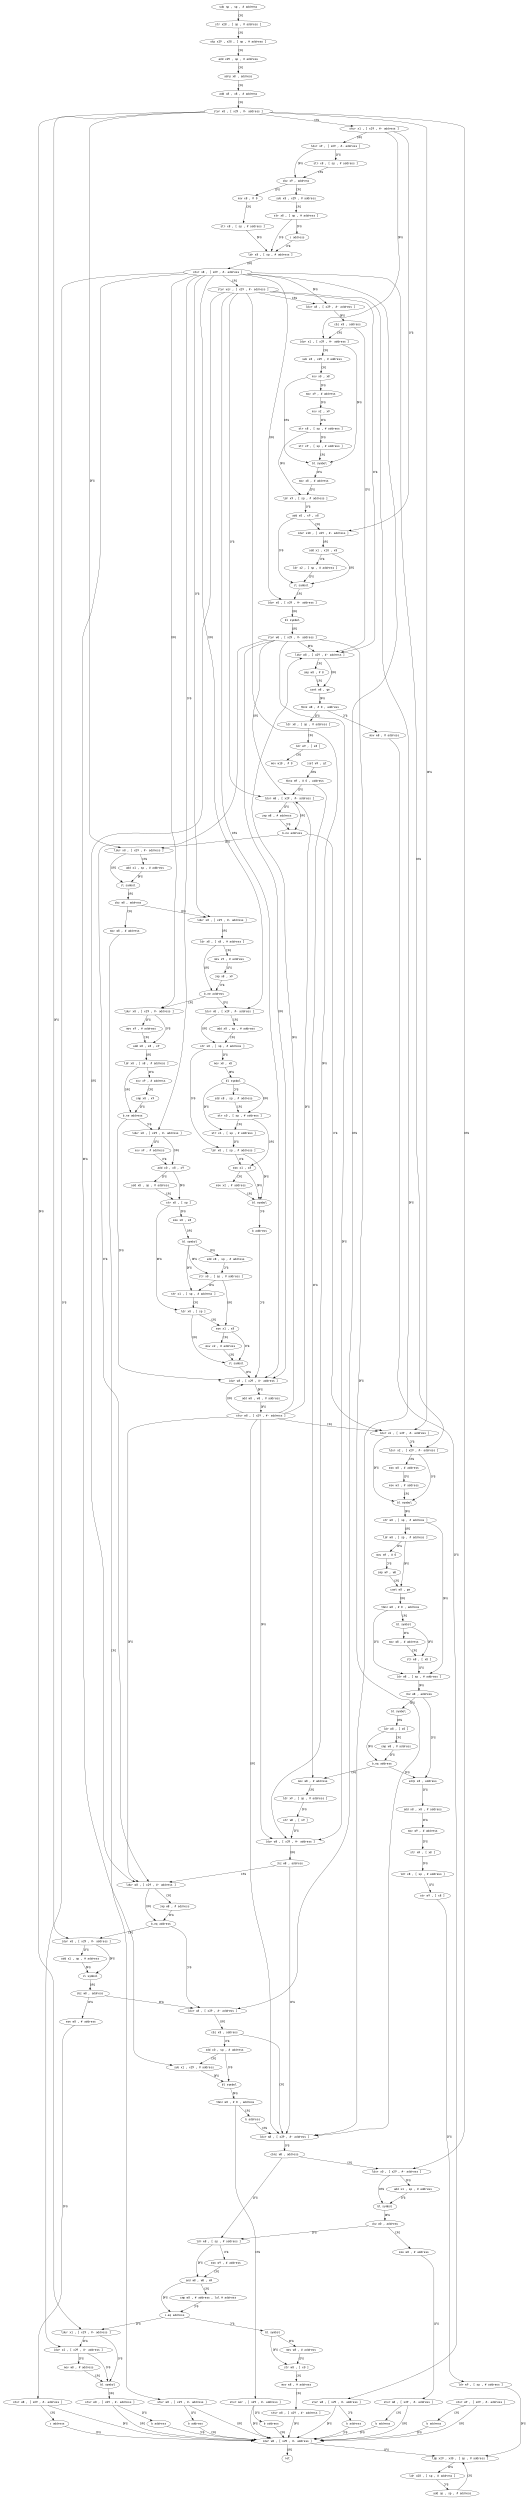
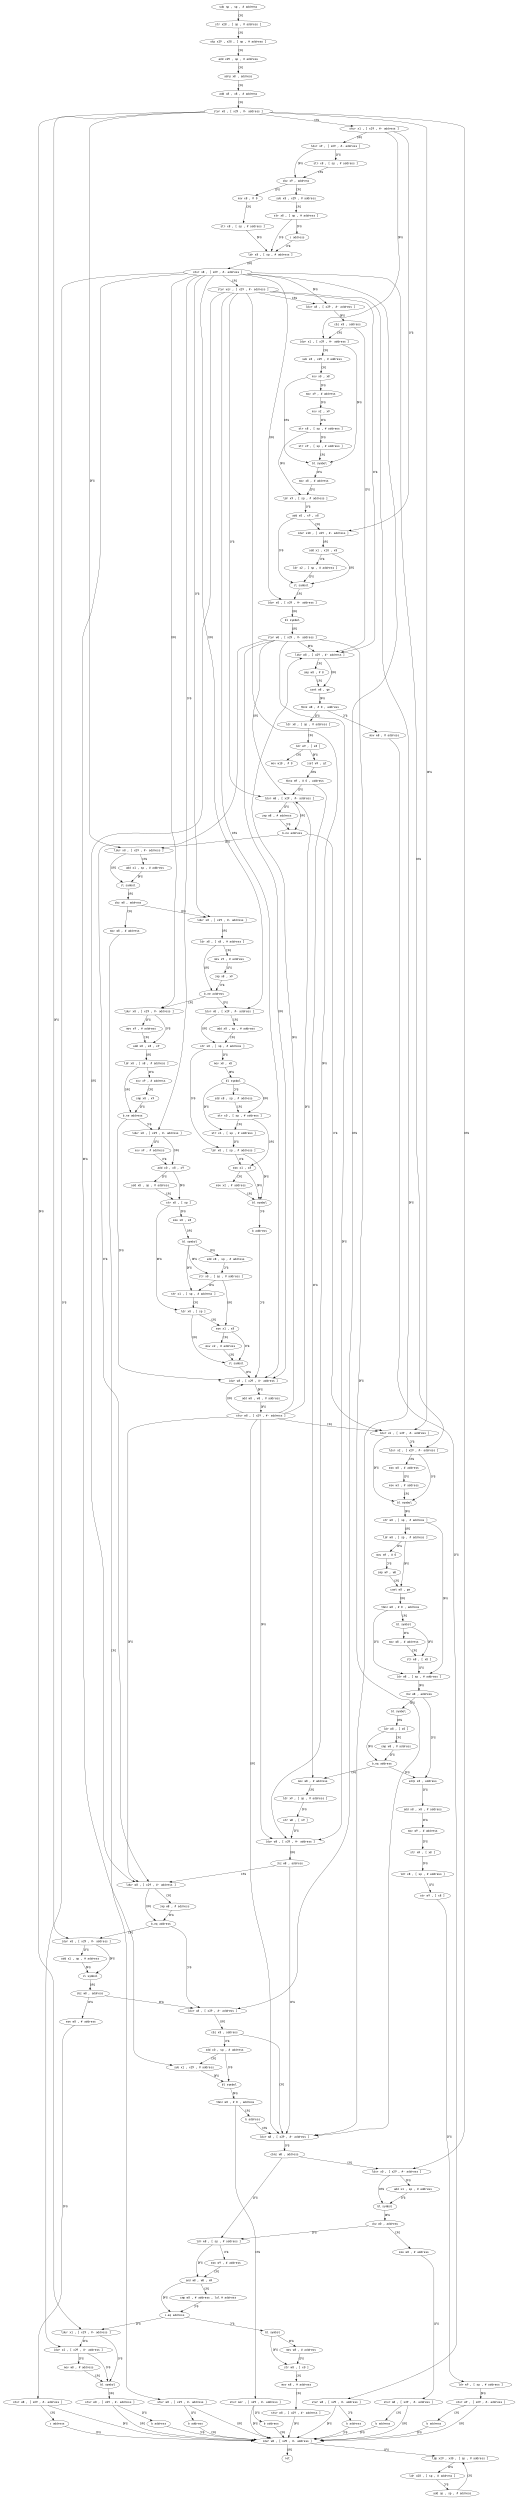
  digraph {
    fontname="JetBrains Mono"
    node [fontname="JetBrains Mono"]
    edge [fontname="JetBrains Mono"]
    n1 [label="sub sp , sp , # address"]
    n2 [label="str x28 , [ sp , # address ]"]
    n3 [label="stp x29 , x30 , [ sp , # address ]"]
    n4 [label="add x29 , sp , # address"]
    n5 [label="adrp x8 , address"]
    n6 [label="add x8 , x8 , # address"]
    n7 [label="stur x0 , [ x29 , #- address ]"]
    n8 [label="stur x1 , [ x29 , #- address ]"]
    n9 [label="ldur x1 , [ x29 , #- address ]"]
    n10 [label="ldur x0 , [ x29 , #- address ]"]
    n11 [label="ldur x0 , [ x29 , #- address ]"]
    n12 [label="ldur x0 , [ x29 , #- address ]"]
    n13 [label="ldur x1 , [ x29 , #- address ]"]
    n14 [label="ldur x9 , [ x29 , #- address ]"]
    n15 [label="ldur x1 , [ x29 , #- address ]"]
    n16 [label="ldur x10 , [ x29 , #- address ]"]
    n17 [label="ldur x2 , [ x29 , #- address ]"]
    n18 [label="bl symbol"]
    n19 [label="add x1 , sp , # address"]
    n20 [label="bl symbol"]
    n21 [label="add x1 , sp , # address"]
    n22 [label="bl symbol"]
    n23 [label="add x1 , sp , # address"]
    n24 [label="bl symbol"]
    n25 [label="ldur x2 , [ x29 , #- address ]"]
    n26 [label="bl symbol"]
    n27 [label="str x8 , [ sp , # address ]"]
    n28 [label="cbz x9 , address"]
    n29 [label="sub x8 , x29 , # address"]
    n30 [label="bl symbol"]
    n31 [label="add x1 , x10 , x8"]
    n32 [label="mov x8 , # 0"]
    n33 [label="sub x8 , x29 , # address"]
    n34 [label="str x8 , [ sp , # address ]"]
    n35 [label="str x8 , [ sp , # address ]"]
    n36 [label="ldr x8 , [ sp , # address ]"]
    n37 [label="b address"]
    n38 [label="stur x8 , [ x29 , #- address ]"]
    n39 [label="ldur x0 , [ x29 , #- address ]"]
    n40 [label="stur wzr , [ x29 , #- address ]"]
    n41 [label="ldur x8 , [ x29 , #- address ]"]
    n42 [label="ldur x8 , [ x29 , #- address ]"]
    n43 [label="ldur x8 , [ x29 , #- address ]"]
    n44 [label="ldur x8 , [ x29 , #- address ]"]
    n45 [label="ldur x0 , [ x29 , #- address ]"]
    n46 [label="sub x1 , x29 , # address"]
    n47 [label="ldur x8 , [ x29 , #- address ]"]
    n48 [label="ldur w8 , [ x29 , #- address ]"]
    n49 [label="cmp w8 , # 0"]
    n50 [label="cset w8 , ge"]
    n51 [label="tbnz w8 , # 0 , address"]
    n52 [label="ldr x8 , [ sp , # address ]"]
    n53 [label="mov w8 , # address"]
    n54 [label="ldr w9 , [ x8 ]"]
    n55 [label="stur w8 , [ x29 , #- address ]"]
    n56 [label="mov w10 , # 0"]
    n57 [label="cset w9 , gt"]
    n58 [label="b address"]
    n59 [label="ldur w0 , [ x29 , #- address ]"]
    n60 [label="mov x0 , x8"]
    n61 [label="mov x8 , # address"]
    n62 [label="mov x9 , # address"]
    n63 [label="mov x2 , x9"]
    n64 [label="str x8 , [ sp , # address ]"]
    n65 [label="str x9 , [ sp , # address ]"]
    n66 [label="ldr x9 , [ sp , # address ]"]
    n67 [label="add x0 , x9 , x8"]
    n68 [label="bl symbol"]
    n69 [label="ldr x2 , [ sp , # address ]"]
    n70 [label="bl symbol"]
    n71 [label="stur w0 , [ x29 , #- address ]"]
    n72 [label="ldur w8 , [ x29 , #- address ]"]
    n73 [label="ldur w8 , [ x29 , #- address ]"]
    n74 [label="ldur w8 , [ x29 , #- address ]"]
    n75 [label="ldur w8 , [ x29 , #- address ]"]
    n76 [label="ldur w8 , [ x29 , #- address ]"]
    n77 [label="cmp w8 , # address"]
    n78 [label="b.ne address"]
    n79 [label="cbz w8 , address"]
    n80 [label="cbnz w8 , address"]
    n81 [label="cmp w8 , # address"]
    n82 [label="b.eq address"]
    n83 [label="add w8 , w8 , # address"]
    n84 [label="cbz x8 , address"]
    n85 [label="cbz x8 , address"]
    n86 [label="mov w0 , # address"]
    n87 [label="ldr x8 , [ x8 , # address ]"]
    n88 [label="mov x9 , # address"]
    n89 [label="add x8 , x8 , x9"]
    n90 [label="add x8 , sp , # address"]
    n91 [label="str x0 , [ sp , # address ]"]
    n92 [label="mov w0 , # address"]
    n93 [label="bl symbol"]
    n94 [label="mov x9 , # address"]
    n95 [label="add x0 , x8 , x9"]
    n96 [label="tbnz w9 , # 0 , address"]
    n97 [label="mov w8 , # address"]
    n98 [label="ldr x9 , [ sp , # address ]"]
    n99 [label="str w8 , [ x9 ]"]
    n100 [label="ldp x29 , x30 , [ sp , # address ]"]
    n101 [label=ret]
    n102 [label="ldr x28 , [ sp , # address ]"]
    n103 [label="ldr w8 , [ sp , # address ]"]
    n104 [label="str w0 , [ sp , # address ]"]
    n105 [label="cbz w0 , address"]
    n106 [label="add sp , sp , # address"]
    n107 [label="mov w9 , # address"]
    n108 [label="and w8 , w8 , w9"]
    n109 [label="cmp w8 , # address , lsl # address"]
    n110 [label="b.eq address"]
    n111 [label="cbz w0 , address"]
    n112 [label="add x0 , sp , # address"]
    n113 [label="cbz w0 , address"]
    n114 [label="mov w3 , # address"]
    n115 [label="ldr w8 , [ sp , # address ]"]
    n116 [label="ldr w8 , [ sp , # address ]"]
    n117 [label="mov w9 , # 0"]
    n118 [label="cset w8 , ge"]
    n119 [label="cbz w8 , address"]
    n120 [label="ldr w9 , [ sp , # address ]"]
    n121 [label="stur w9 , [ x29 , #- address ]"]
    n122 [label="cmp w9 , w8"]
    n123 [label="tbnz w8 , # 0 , address"]
    n124 [label="bl symbol"]
    n125 [label="mov w8 , # address"]
    n126 [label="str w8 , [ x0 ]"]
    n127 [label="adrp x8 , address"]
    n128 [label="bl symbol"]
    n129 [label="mov w8 , # address"]
    n130 [label="stur w8 , [ x29 , #- address ]"]
    n131 [label="mov x9 , # address"]
    n132 [label="b.ne address"]
    n133 [label="b address"]
    n134 [label="bl symbol"]
    n135 [label="mov w8 , # address"]
    n136 [label="str w8 , [ x0 ]"]
    n137 [label="mov w8 , # address"]
    n138 [label="stur w0 , [ x29 , #- address ]"]
    n139 [label="mov w8 , # address"]
    n140 [label="stur w8 , [ x29 , #- address ]"]
    n141 [label="b address"]
    n142 [label="tbnz w0 , # 0 , address"]
    n143 [label="mov w8 , # address"]
    n144 [label="stur w8 , [ x29 , #- address ]"]
    n145 [label="b address"]
    n146 [label="add x8 , x8 , # address"]
    n147 [label="ldr w8 , [ x0 ]"]
    n148 [label="mov w9 , # address"]
    n149 [label="cmp w8 , # address"]
    n150 [label="b.eq address"]
    n151 [label="cmp x8 , x9"]
    n152 [label="ldr x8 , [ x8 , # address ]"]
    n153 [label="mov x0 , x8"]
    n154 [label="ldr x0 , [ sp , # address ]"]
    n155 [label="stur w8 , [ x29 , #- address ]"]
    n156 [label="b address"]
    n157 [label="stur wzr , [ x29 , #- address ]"]
    n158 [label="b address"]
    n159 [label="b address"]
    n160 [label="str w9 , [ x8 ]"]
    n161 [label="ldr x8 , [ sp , # address ]"]
    n162 [label="str w9 , [ x8 ]"]
    n163 [label="b address"]
    n164 [label="mov x9 , # address"]
    n165 [label="b.ne address"]
    n166 [label="cmp x8 , x9"]
    n167 [label="stur w8 , [ x29 , #- address ]"]
    n168 [label="add x8 , sp , # address"]
    n169 [label="str x0 , [ sp ]"]
    n170 [label="bl symbol"]
    n171 [label="mov x1 , x8"]
    n172 [label="bl symbol"]
    n173 [label="add x8 , sp , # address"]
    n174 [label="str x0 , [ sp , # address ]"]
    n175 [label="str x1 , [ sp , # address ]"]
    n176 [label="mov x2 , # address"]
    n177 [label="b address"]
    n178 [label="mov x0 , x8"]
    n179 [label="ldr x0 , [ sp ]"]
    n180 [label="bl symbol"]
    n181 [label="mov x1 , x8"]
    n182 [label="bl symbol"]
    n183 [label="add x8 , sp , # address"]
    n184 [label="str x0 , [ sp , # address ]"]
    n185 [label="str x1 , [ sp , # address ]"]
    n186 [label="mov x2 , # address"]
    n1 -> n2 [label=CFG]
    n2 -> n3 [label=CFG]
    n3 -> n4 [label=CFG]
    n4 -> n5 [label=CFG]
    n5 -> n6 [label=CFG]
    n6 -> n7 [label=CFG]
    n7 -> n8 [label=CFG]
    n7 -> n9 [label=DFG]
    n7 -> n10 [label=DFG]
    n7 -> n11 [label=DFG]
    n7 -> n12 [label=DFG]
    n7 -> n13 [label=DFG]
    n8 -> n14 [label=DFG]
    n8 -> n15 [label=DFG]
    n8 -> n16 [label=DFG]
    n9 -> n17 [label=CFG]
    n9 -> n18 [label=DFG]
    n10 -> n19 [label=CFG]
    n10 -> n20 [label=DFG]
    n11 -> n21 [label=CFG]
    n11 -> n22 [label=DFG]
    n12 -> n23 [label=CFG]
    n12 -> n24 [label=DFG]
    n13 -> n25 [label=CFG]
    n13 -> n26 [label=DFG]
    n14 -> n27 [label=CFG]
    n14 -> n28 [label=DFG]
    n15 -> n29 [label=CFG]
    n15 -> n30 [label=DFG]
    n16 -> n31 [label=DFG]
    n17 -> n18 [label=DFG]
    n17 -> n86 [label=CFG]
    n18 -> n104 [label=DFG]
    n19 -> n20 [label=DFG]
    n20 -> n105 [label=DFG]
    n21 -> n22 [label=DFG]
    n22 -> n111 [label=DFG]
    n23 -> n24 [label=DFG]
    n24 -> n113 [label=DFG]
    n25 -> n26 [label=DFG]
    n25 -> n92 [label=CFG]
    n26 -> n138 [label=DFG]
    n27 -> n28 [label=CFG]
    n28 -> n32 [label=CFG]
    n28 -> n33 [label=CFG]
    n29 -> n60 [label=CFG]
    n30 -> n61 [label=CFG]
    n31 -> n68 [label=DFG]
    n31 -> n69 [label=CFG]
    n32 -> n34 [label=CFG]
    n33 -> n35 [label=CFG]
    n34 -> n36 [label=DFG]
    n35 -> n36 [label=DFG]
    n35 -> n37 [label=CFG]
    n36 -> n38 [label=DFG]
    n37 -> n36 [label=CFG]
    n38 -> n17 [label=DFG]
    n38 -> n25 [label=DFG]
    n38 -> n39 [label=DFG]
    n38 -> n40 [label=CFG]
    n38 -> n41 [label=DFG]
    n38 -> n42 [label=DFG]
    n38 -> n43 [label=DFG]
    n38 -> n44 [label=DFG]
    n38 -> n45 [label=DFG]
    n38 -> n46 [label=DFG]
    n38 -> n47 [label=DFG]
    n39 -> n70 [label=DFG]
    n40 -> n41 [label=CFG]
    n40 -> n48 [label=DFG]
    n40 -> n72 [label=DFG]
    n40 -> n73 [label=DFG]
    n40 -> n74 [label=DFG]
    n40 -> n75 [label=DFG]
    n40 -> n76 [label=DFG]
    n41 -> n84 [label=DFG]
    n42 -> n85 [label=DFG]
    n43 -> n87 [label=DFG]
    n44 -> n88 [label=CFG]
    n44 -> n89 [label=DFG]
    n45 -> n90 [label=CFG]
    n45 -> n91 [label=DFG]
    n46 -> n93 [label=DFG]
    n47 -> n94 [label=CFG]
    n47 -> n95 [label=DFG]
    n48 -> n49 [label=CFG]
    n48 -> n50 [label=DFG]
    n49 -> n50 [label=CFG]
    n50 -> n51 [label=DFG]
    n51 -> n52 [label=CFG]
    n51 -> n53 [label=CFG]
    n52 -> n54 [label=CFG]
    n53 -> n55 [label=CFG]
    n54 -> n56 [label=CFG]
+   n54 -> n57 [label=DFG]
    n55 -> n58 [label=CFG]
    n55 -> n59 [label=DFG]
    n57 -> n96 [label=DFG]
    n58 -> n59 [label=CFG]
    n59 -> n100 [label=CFG]
    n59 -> n101 [label=DFG]
    n60 -> n30 [label=DFG]
    n60 -> n62 [label=CFG]
    n61 -> n66 [label=CFG]
    n62 -> n63 [label=CFG]
    n63 -> n64 [label=CFG]
    n64 -> n65 [label=CFG]
    n64 -> n66 [label=DFG]
    n65 -> n30 [label=CFG]
    n66 -> n67 [label=DFG]
    n67 -> n16 [label=CFG]
    n67 -> n68 [label=DFG]
    n68 -> n39 [label=CFG]
    n69 -> n68 [label=CFG]
    n70 -> n71 [label=DFG]
    n71 -> n48 [label=DFG]
    n71 -> n72 [label=DFG]
    n71 -> n73 [label=DFG]
    n71 -> n74 [label=DFG]
    n71 -> n75 [label=DFG]
    n71 -> n76 [label=DFG]
    n72 -> n77 [label=CFG]
    n72 -> n78 [label=DFG]
    n73 -> n79 [label=DFG]
    n74 -> n80 [label=DFG]
    n75 -> n81 [label=CFG]
    n75 -> n82 [label=DFG]
    n76 -> n83 [label=DFG]
    n77 -> n78 [label=CFG]
    n78 -> n9 [label=CFG]
    n78 -> n10 [label=CFG]
    n79 -> n74 [label=CFG]
    n79 -> n75 [label=CFG]
    n80 -> n11 [label=CFG]
    n80 -> n103 [label=CFG]
    n81 -> n82 [label=CFG]
    n82 -> n12 [label=CFG]
    n82 -> n42 [label=CFG]
    n83 -> n167 [label=DFG]
    n84 -> n15 [label=CFG]
    n84 -> n48 [label=CFG]
    n85 -> n74 [label=CFG]
    n85 -> n112 [label=CFG]
    n86 -> n114 [label=CFG]
    n87 -> n131 [label=CFG]
    n87 -> n132 [label=DFG]
    n88 -> n89 [label=CFG]
    n89 -> n152 [label=DFG]
    n90 -> n91 [label=CFG]
    n91 -> n153 [label=CFG]
    n91 -> n154 [label=DFG]
    n92 -> n26 [label=CFG]
    n93 -> n142 [label=DFG]
    n94 -> n95 [label=CFG]
    n95 -> n168 [label=CFG]
    n95 -> n169 [label=DFG]
    n96 -> n72 [label=CFG]
    n96 -> n97 [label=CFG]
    n97 -> n98 [label=CFG]
    n98 -> n99 [label=CFG]
    n99 -> n73 [label=CFG]
    n100 -> n102 [label=CFG]
    n102 -> n106 [label=CFG]
    n103 -> n107 [label=CFG]
    n103 -> n108 [label=DFG]
    n104 -> n115 [label=DFG]
    n104 -> n116 [label=DFG]
    n105 -> n43 [label=CFG]
    n105 -> n129 [label=CFG]
    n106 -> n100 [label=CFG]
    n107 -> n108 [label=CFG]
    n108 -> n109 [label=CFG]
    n108 -> n110 [label=DFG]
    n109 -> n110 [label=CFG]
    n110 -> n13 [label=CFG]
    n110 -> n134 [label=CFG]
    n111 -> n103 [label=CFG]
    n111 -> n139 [label=CFG]
    n112 -> n46 [label=CFG]
    n112 -> n93 [label=DFG]
    n113 -> n42 [label=CFG]
    n113 -> n143 [label=CFG]
    n114 -> n18 [label=CFG]
    n115 -> n117 [label=CFG]
    n115 -> n118 [label=DFG]
    n116 -> n119 [label=DFG]
    n117 -> n122 [label=CFG]
    n118 -> n123 [label=DFG]
    n119 -> n127 [label=CFG]
    n119 -> n128 [label=CFG]
-   n120 -> n100 [label=DFG]
+   n120 -> n121 [label=DFG]
    n121 -> n59 [label=DFG]
    n121 -> n163 [label=CFG]
    n122 -> n118 [label=CFG]
    n123 -> n116 [label=CFG]
    n123 -> n124 [label=CFG]
    n124 -> n125 [label=CFG]
    n124 -> n126 [label=DFG]
    n125 -> n126 [label=CFG]
    n126 -> n116 [label=CFG]
    n127 -> n146 [label=CFG]
    n128 -> n147 [label=DFG]
    n129 -> n130 [label=CFG]
    n130 -> n59 [label=DFG]
    n130 -> n133 [label=CFG]
    n131 -> n151 [label=CFG]
    n132 -> n44 [label=CFG]
    n132 -> n45 [label=CFG]
    n133 -> n59 [label=CFG]
    n134 -> n135 [label=CFG]
    n134 -> n136 [label=DFG]
    n135 -> n136 [label=CFG]
    n136 -> n137 [label=CFG]
    n137 -> n155 [label=CFG]
    n138 -> n59 [label=DFG]
    n138 -> n156 [label=CFG]
    n139 -> n140 [label=CFG]
    n140 -> n59 [label=DFG]
    n140 -> n141 [label=CFG]
    n141 -> n59 [label=CFG]
    n142 -> n157 [label=CFG]
    n142 -> n158 [label=CFG]
    n143 -> n144 [label=CFG]
    n144 -> n59 [label=DFG]
    n144 -> n145 [label=CFG]
    n145 -> n59 [label=CFG]
    n146 -> n148 [label=CFG]
    n147 -> n149 [label=CFG]
    n147 -> n150 [label=DFG]
    n148 -> n160 [label=CFG]
    n149 -> n150 [label=CFG]
    n150 -> n97 [label=CFG]
    n150 -> n127 [label=CFG]
    n151 -> n132 [label=CFG]
    n152 -> n164 [label=CFG]
    n152 -> n165 [label=DFG]
    n153 -> n170 [label=DFG]
    n154 -> n171 [label=CFG]
    n154 -> n172 [label=DFG]
    n155 -> n59 [label=DFG]
    n156 -> n59 [label=CFG]
    n157 -> n59 [label=DFG]
    n157 -> n159 [label=CFG]
    n158 -> n74 [label=CFG]
    n159 -> n59 [label=CFG]
    n160 -> n161 [label=CFG]
    n161 -> n162 [label=CFG]
    n162 -> n120 [label=CFG]
    n163 -> n59 [label=CFG]
    n164 -> n166 [label=CFG]
    n165 -> n47 [label=CFG]
    n165 -> n76 [label=CFG]
    n166 -> n165 [label=CFG]
    n167 -> n9 [label=CFG]
    n167 -> n48 [label=DFG]
    n167 -> n72 [label=DFG]
    n167 -> n73 [label=DFG]
    n167 -> n74 [label=DFG]
    n167 -> n75 [label=DFG]
    n167 -> n76 [label=DFG]
    n168 -> n169 [label=CFG]
    n169 -> n178 [label=CFG]
    n169 -> n179 [label=DFG]
    n170 -> n173 [label=CFG]
    n170 -> n174 [label=DFG]
    n170 -> n175 [label=DFG]
    n171 -> n172 [label=DFG]
    n171 -> n176 [label=CFG]
    n172 -> n177 [label=CFG]
    n173 -> n174 [label=CFG]
    n174 -> n171 [label=DFG]
    n174 -> n175 [label=CFG]
    n175 -> n154 [label=CFG]
    n176 -> n172 [label=CFG]
    n177 -> n76 [label=CFG]
    n178 -> n180 [label=DFG]
    n179 -> n181 [label=CFG]
    n179 -> n182 [label=DFG]
    n180 -> n183 [label=CFG]
    n180 -> n184 [label=DFG]
    n180 -> n185 [label=DFG]
    n181 -> n182 [label=DFG]
    n181 -> n186 [label=CFG]
    n182 -> n76 [label=CFG]
    n183 -> n184 [label=CFG]
    n184 -> n181 [label=DFG]
    n184 -> n185 [label=CFG]
    n185 -> n179 [label=CFG]
    n186 -> n182 [label=CFG]
  }
